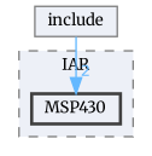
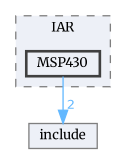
  digraph {
    compound=true
    fontname=Merriweather
    node [fillcolor="#edf0f7" fontname=Merriweather fontsize=10 shape=box]
    n1 [color=grey25 height=0.2 label=MSP430 style="filled,bold" width=0.4]
    n2 [color=grey50 height=0.2 label=include style=filled width=0.4]
    subgraph cluster_1 {
      bgcolor="#edf0f7"
      fontsize=10
      label=IAR
      pencolor=grey50
      style="filled,dashed"
      n1
    }
-   n2 -> n1 [color=steelblue1 fontcolor=steelblue1 fontname=Merriweather fontsize=10 headlabel=2 labeldistance=1.5 labelfontname=Helvetica labelfontsize=10]
+   n1 -> n2 [color=steelblue1 fontcolor=steelblue1 fontname=Merriweather fontsize=10 headlabel=2 labeldistance=1.5 labelfontname=Helvetica labelfontsize=10]
  }
